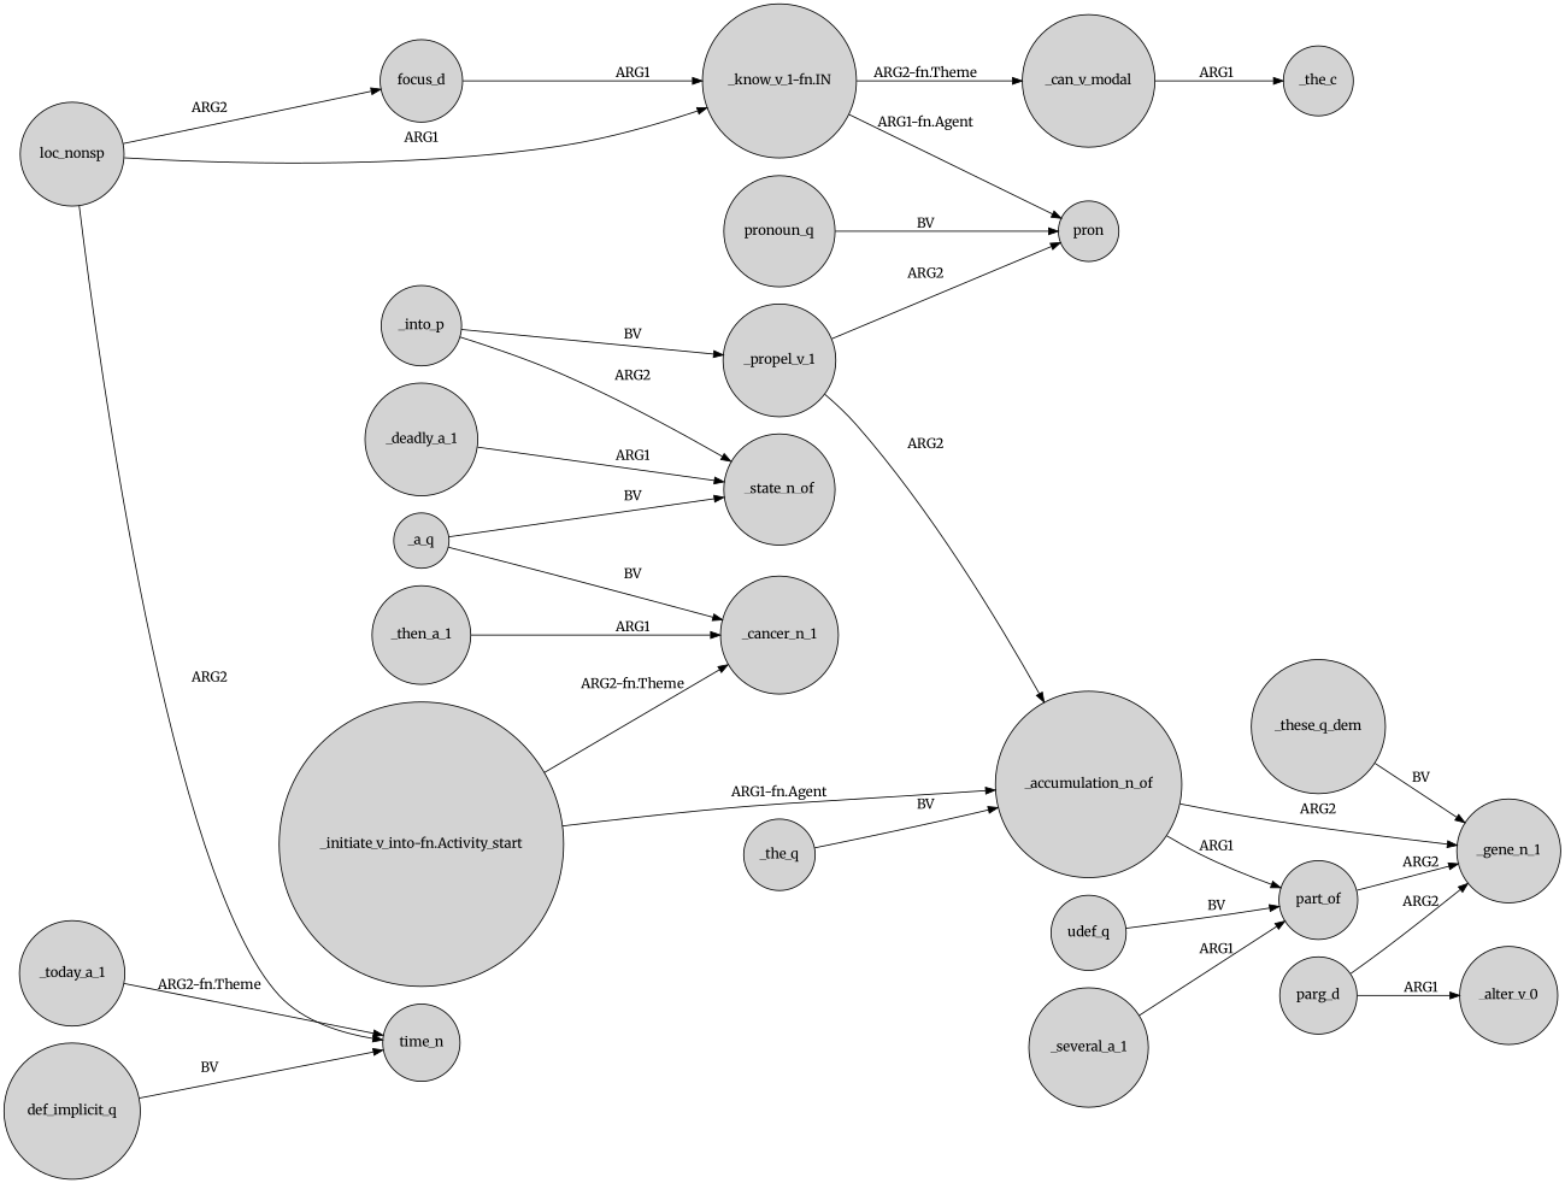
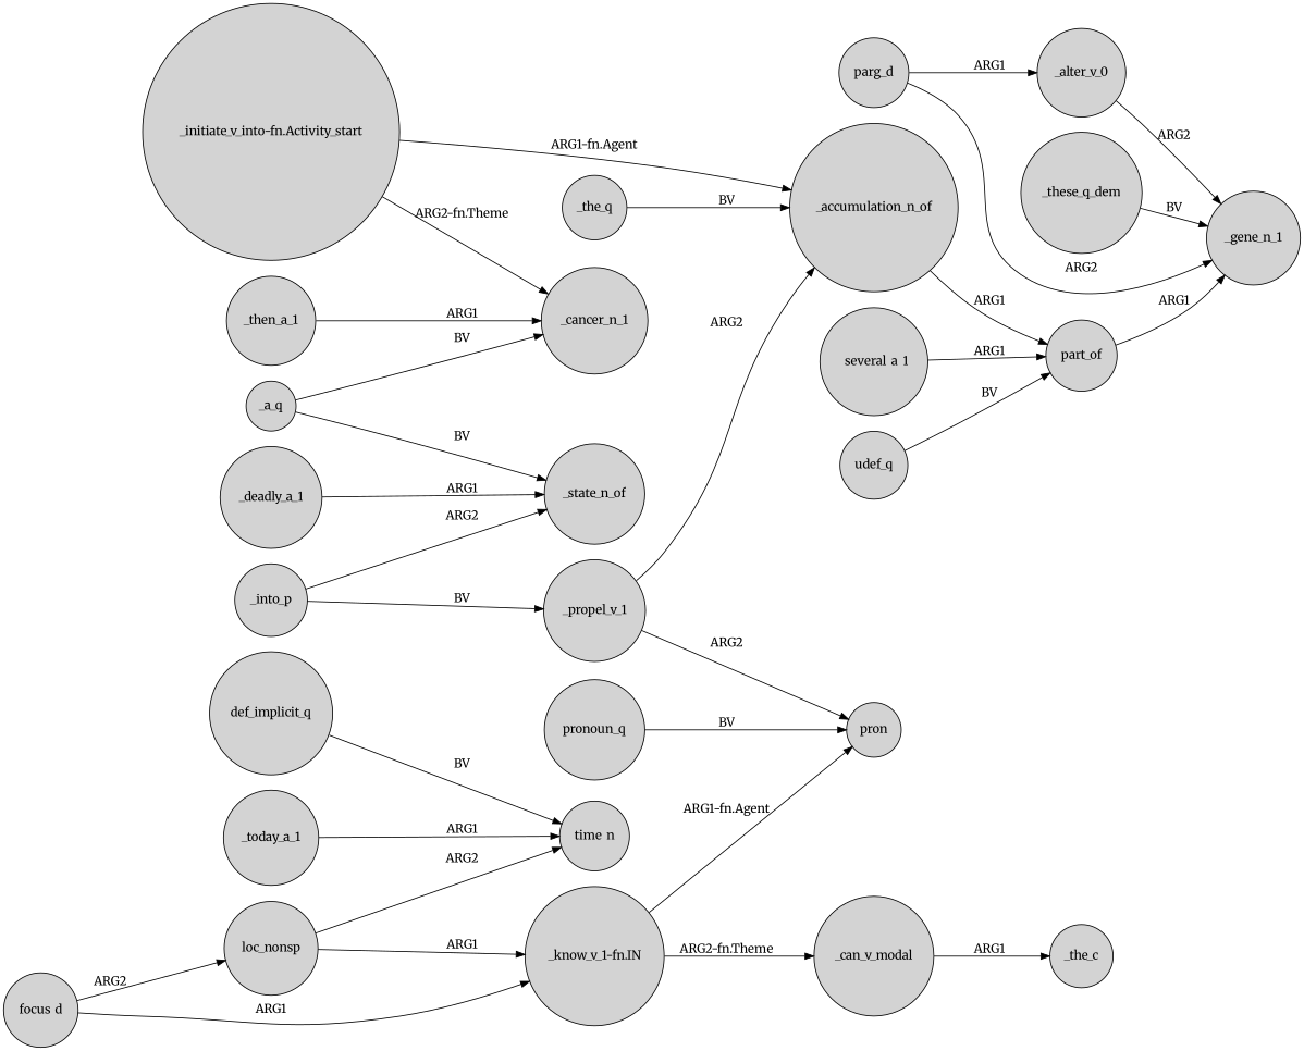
  digraph {
    fontname=Merriweather
    rankdir=LR
    node [fontname=Merriweather shape=circle style=filled]
    edge [fontname=Merriweather]
    focus_d
    loc_nonsp
    "_know_v_1-fn.IN"
    time_n
    pron
    _can_v_modal
    _a_q
    _state_n_of
    _cancer_n_1
    udef_q
    part_of
    _gene_n_1
    _today_a_1
    _then_a_1
    _propel_v_1
    _accumulation_n_of
    _these_q_dem
    _the_q
    n19 [label=_the_c]
    "_initiate_v_into-fn.Activity_start"
    _into_p
    n22 [label=_alter_v_0]
    pronoun_q
    parg_d
    _deadly_a_1
    def_implicit_q
    _several_a_1
-   loc_nonsp -> focus_d [label=ARG2]
+   focus_d -> loc_nonsp [label=ARG2]
    focus_d -> "_know_v_1-fn.IN" [label=ARG1]
    loc_nonsp -> "_know_v_1-fn.IN" [label=ARG1]
    loc_nonsp -> time_n [label=ARG2]
    "_know_v_1-fn.IN" -> pron [label="ARG1-fn.Agent"]
    "_know_v_1-fn.IN" -> _can_v_modal [label="ARG2-fn.Theme"]
    _can_v_modal -> n19 [label=ARG1]
    _a_q -> _state_n_of [label=BV]
    _a_q -> _cancer_n_1 [label=BV]
    udef_q -> part_of [label=BV]
-   part_of -> _gene_n_1 [label=ARG2]
-   _today_a_1 -> time_n [label="ARG2-fn.Theme"]
+   part_of -> _gene_n_1 [label=ARG1]
+   _today_a_1 -> time_n [label=ARG1]
    _then_a_1 -> _cancer_n_1 [label=ARG1]
    _propel_v_1 -> pron [label=ARG2]
    _propel_v_1 -> _accumulation_n_of [label=ARG2]
    _accumulation_n_of -> part_of [label=ARG1]
    _these_q_dem -> _gene_n_1 [label=BV]
    _the_q -> _accumulation_n_of [label=BV]
    "_initiate_v_into-fn.Activity_start" -> _cancer_n_1 [label="ARG2-fn.Theme"]
    "_initiate_v_into-fn.Activity_start" -> _accumulation_n_of [label="ARG1-fn.Agent"]
    _into_p -> _state_n_of [label=ARG2]
    _into_p -> _propel_v_1 [label=BV]
-   _accumulation_n_of -> _gene_n_1 [label=ARG2]
+   n22 -> _gene_n_1 [label=ARG2]
    pronoun_q -> pron [label=BV]
    parg_d -> _gene_n_1 [label=ARG2]
    parg_d -> n22 [label=ARG1]
    _deadly_a_1 -> _state_n_of [label=ARG1]
    def_implicit_q -> time_n [label=BV]
    _several_a_1 -> part_of [label=ARG1]
  }
